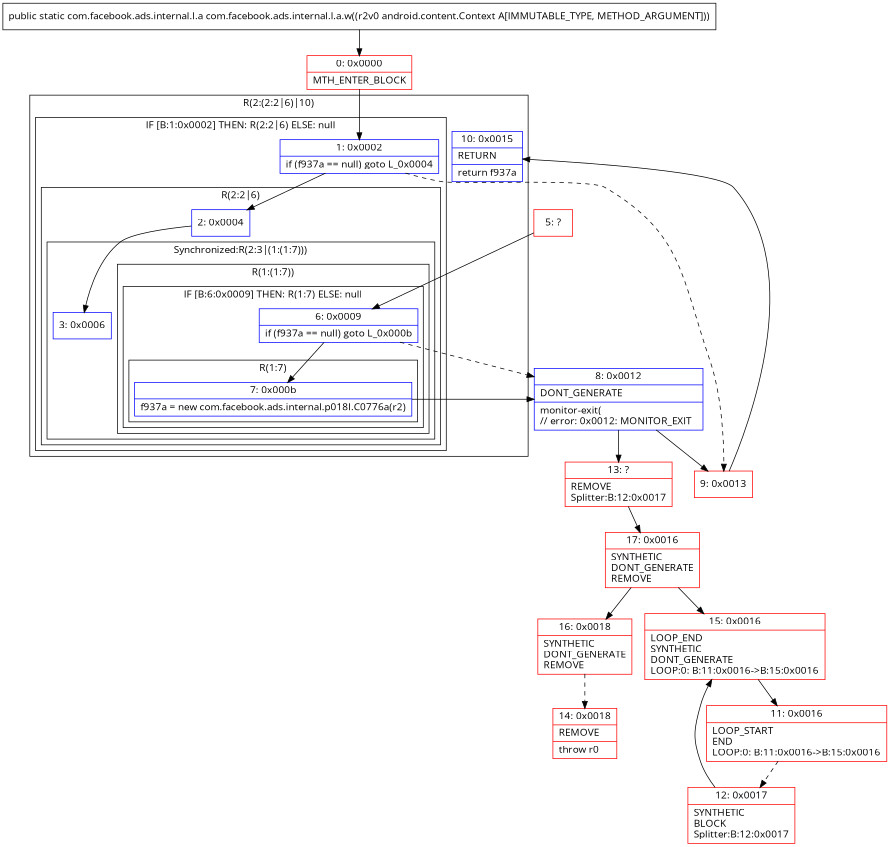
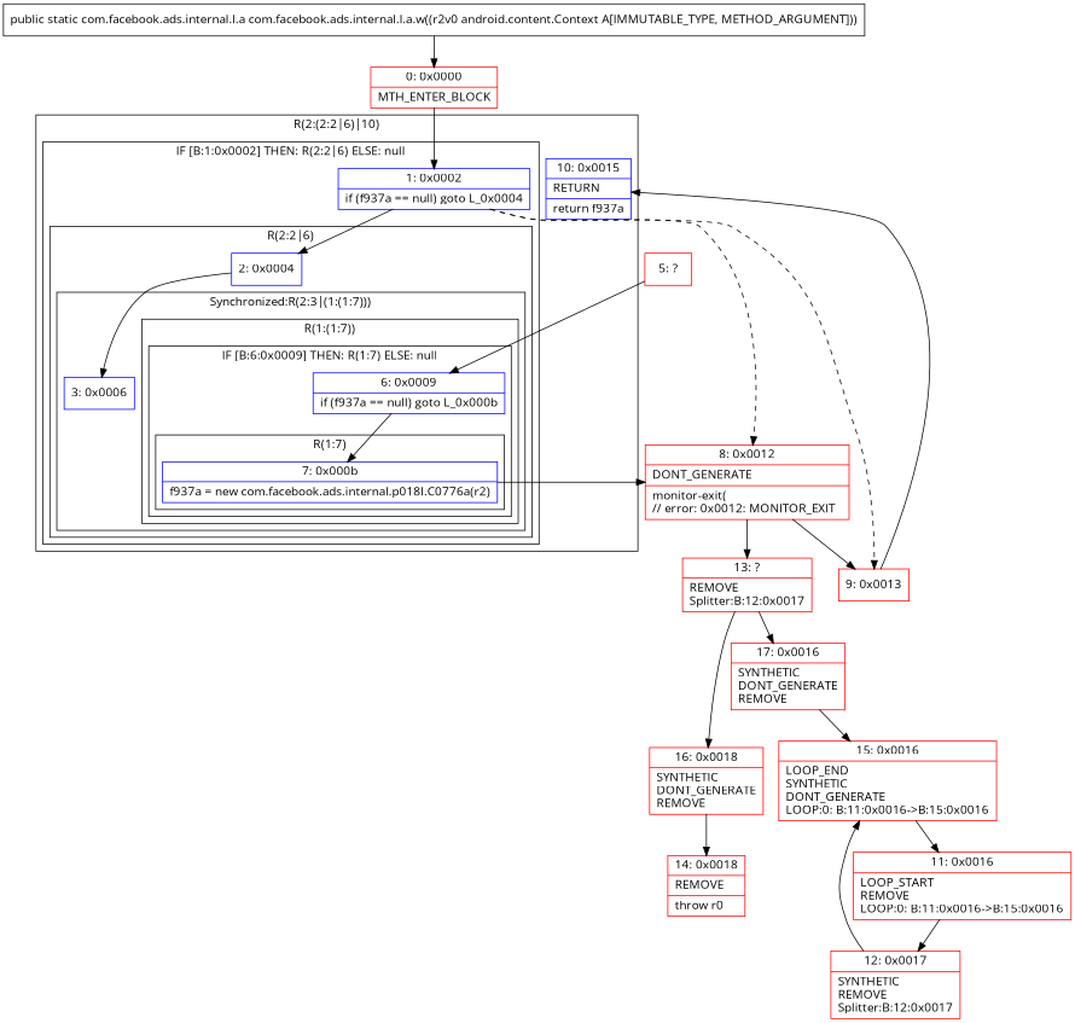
  digraph {
    fontname="Open Sans"
    node [color=red fontname="Open Sans" shape=record]
    edge [fontname="Open Sans"]
    n1 [color=blue label="{7\:\ 0x000b|f937a = new com.facebook.ads.internal.p018l.C0776a(r2)\l}"]
    n2 [color=blue label="{6\:\ 0x0009|if (f937a == null) goto L_0x000b\l}"]
    n3 [color=blue label="{3\:\ 0x0006}"]
    n4 [color=blue label="{2\:\ 0x0004}"]
    n5 [color=blue label="{1\:\ 0x0002|if (f937a == null) goto L_0x0004\l}"]
    n6 [color=blue label="{10\:\ 0x0015|RETURN\l|return f937a\l}"]
-   n7 [color=blue label="{8\:\ 0x0012|DONT_GENERATE\l|monitor\-exit(\l\/\/ error: 0x0012: MONITOR_EXIT  \l}"]
+   n7 [label="{8\:\ 0x0012|DONT_GENERATE\l|monitor\-exit(\l\/\/ error: 0x0012: MONITOR_EXIT  \l}"]
    n8 [label="{9\:\ 0x0013}"]
    n9 [label="{13\:\ ?|REMOVE\lSplitter:B:12:0x0017\l}"]
    n10 [label="{0\:\ 0x0000|MTH_ENTER_BLOCK\l}"]
    n11 [label="{5\:\ ?}"]
-   n12 [label="{11\:\ 0x0016|LOOP_START\lEND\lLOOP:0: B:11:0x0016\-\>B:15:0x0016\l}"]
-   n13 [label="{12\:\ 0x0017|SYNTHETIC\lBLOCK\lSplitter:B:12:0x0017\l}"]
+   n12 [label="{11\:\ 0x0016|LOOP_START\lREMOVE\lLOOP:0: B:11:0x0016\-\>B:15:0x0016\l}"]
+   n13 [label="{12\:\ 0x0017|SYNTHETIC\lREMOVE\lSplitter:B:12:0x0017\l}"]
    n14 [label="{15\:\ 0x0016|LOOP_END\lSYNTHETIC\lDONT_GENERATE\lLOOP:0: B:11:0x0016\-\>B:15:0x0016\l}"]
    n15 [label="{16\:\ 0x0018|SYNTHETIC\lDONT_GENERATE\lREMOVE\l}"]
    n16 [label="{17\:\ 0x0016|SYNTHETIC\lDONT_GENERATE\lREMOVE\l}"]
    n17 [label="{14\:\ 0x0018|REMOVE\l|throw r0\l}"]
    n18 [label="{public static com.facebook.ads.internal.l.a com.facebook.ads.internal.l.a.w((r2v0 android.content.Context A[IMMUTABLE_TYPE, METHOD_ARGUMENT])) }" color=""]
    subgraph cluster_1 {
      label="R(2:(2:2|6)|10)"
      n6
      subgraph cluster_2 {
        label="IF [B:1:0x0002] THEN: R(2:2|6) ELSE: null"
        n5
        subgraph cluster_3 {
          label="R(2:2|6)"
          n4
          subgraph cluster_4 {
            label="Synchronized:R(2:3|(1:(1:7)))"
            n3
            subgraph cluster_5 {
              label="R(1:(1:7))"
              subgraph cluster_6 {
                label="IF [B:6:0x0009] THEN: R(1:7) ELSE: null"
                n2
                subgraph cluster_7 {
                  label="R(1:7)"
                  n1
                }
              }
            }
          }
        }
      }
    }
    n1 -> n7
    n2 -> n1
-   n2 -> n7 [style=dashed]
+   n5 -> n7 [style=dashed]
    n4 -> n3
    n5 -> n4
    n5 -> n8 [style=dashed]
    n7 -> n8
    n7 -> n9
    n8 -> n6
-   n16 -> n15
+   n9 -> n15
    n9 -> n16
    n10 -> n5
    n11 -> n2
-   n12 -> n13 [style=dashed]
+   n12 -> n13
    n13 -> n14
    n14 -> n12
-   n15 -> n17 [style=dashed]
+   n15 -> n17
    n16 -> n14
    n18 -> n10
  }
